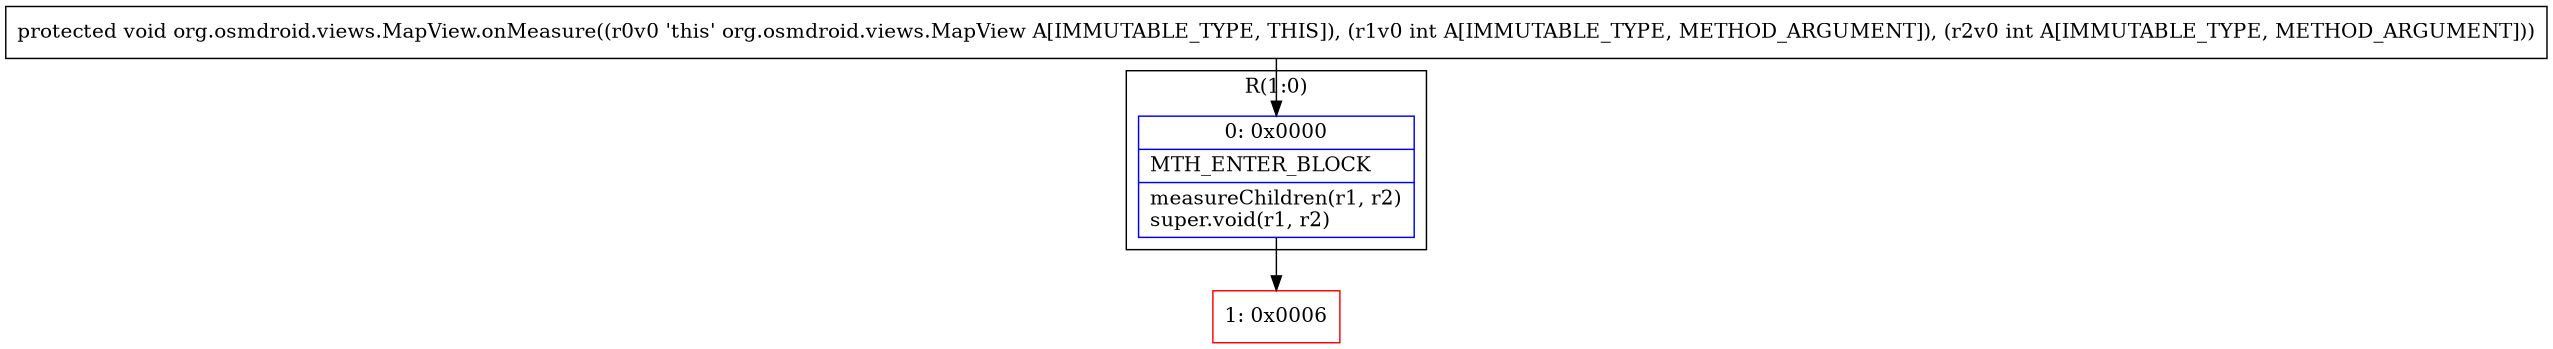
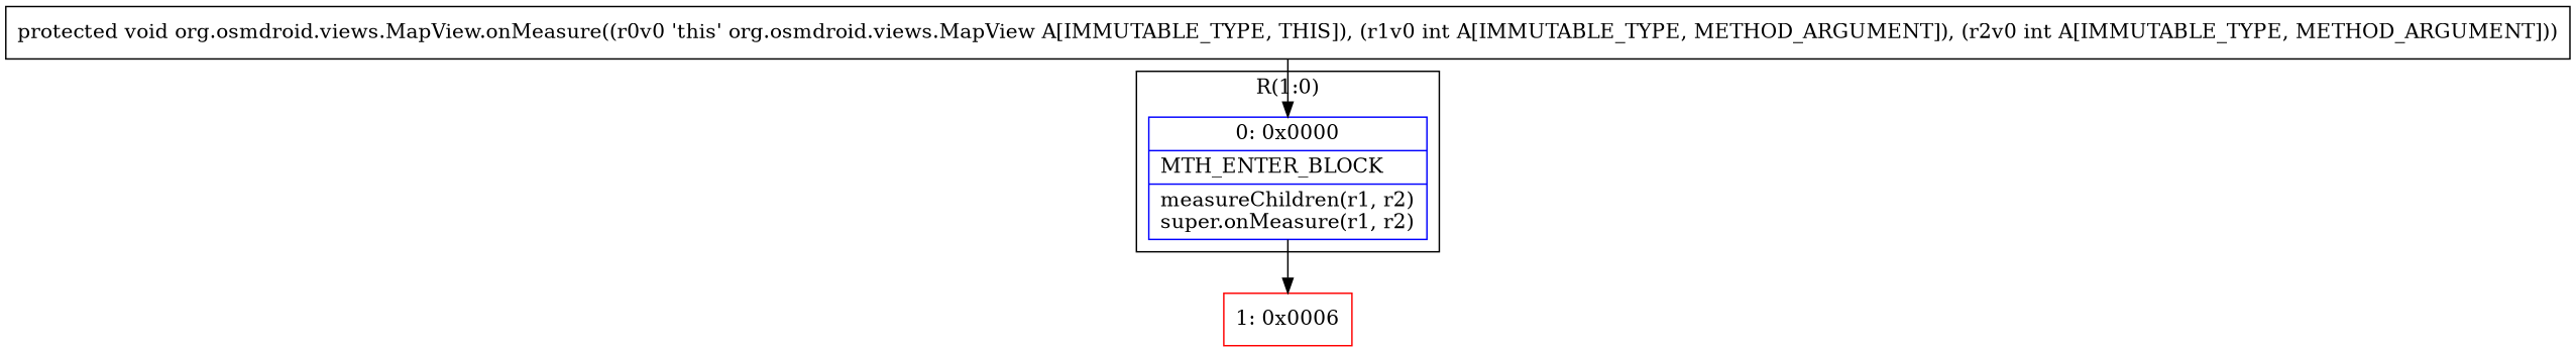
  digraph {
    node [shape=record]
-   n1 [color=blue label="{0\:\ 0x0000|MTH_ENTER_BLOCK\l|measureChildren(r1, r2)\lsuper.void(r1, r2)\l}"]
+   n1 [color=blue label="{0\:\ 0x0000|MTH_ENTER_BLOCK\l|measureChildren(r1, r2)\lsuper.onMeasure(r1, r2)\l}"]
    n2 [color=red label="{1\:\ 0x0006}"]
    n3 [label="{protected void org.osmdroid.views.MapView.onMeasure((r0v0 'this' org.osmdroid.views.MapView A[IMMUTABLE_TYPE, THIS]), (r1v0 int A[IMMUTABLE_TYPE, METHOD_ARGUMENT]), (r2v0 int A[IMMUTABLE_TYPE, METHOD_ARGUMENT])) }"]
    subgraph cluster_1 {
      label="R(1:0)"
      n1
    }
    n1 -> n2
    n3 -> n1
  }
